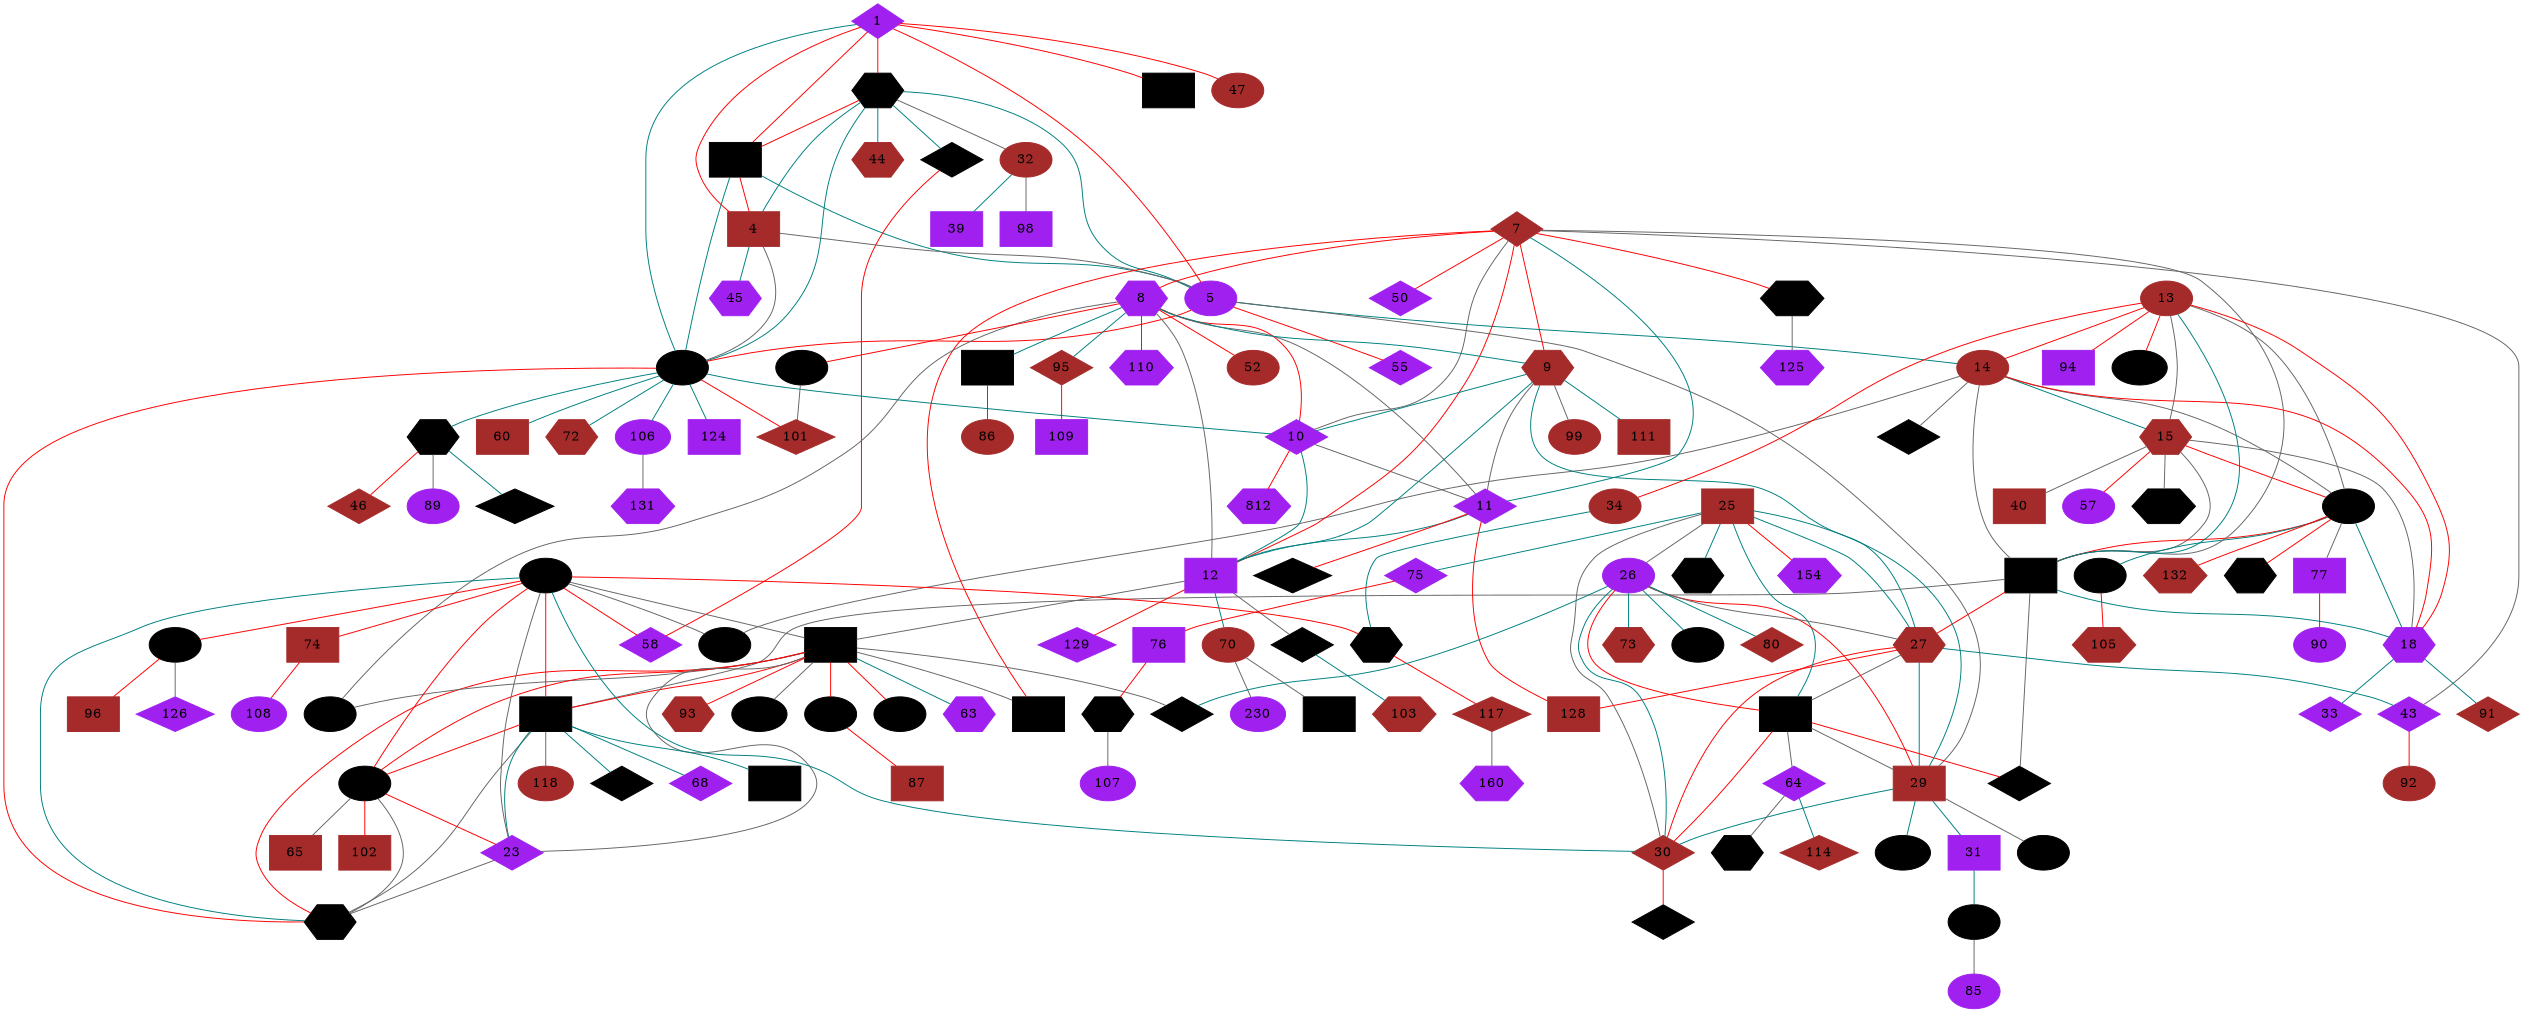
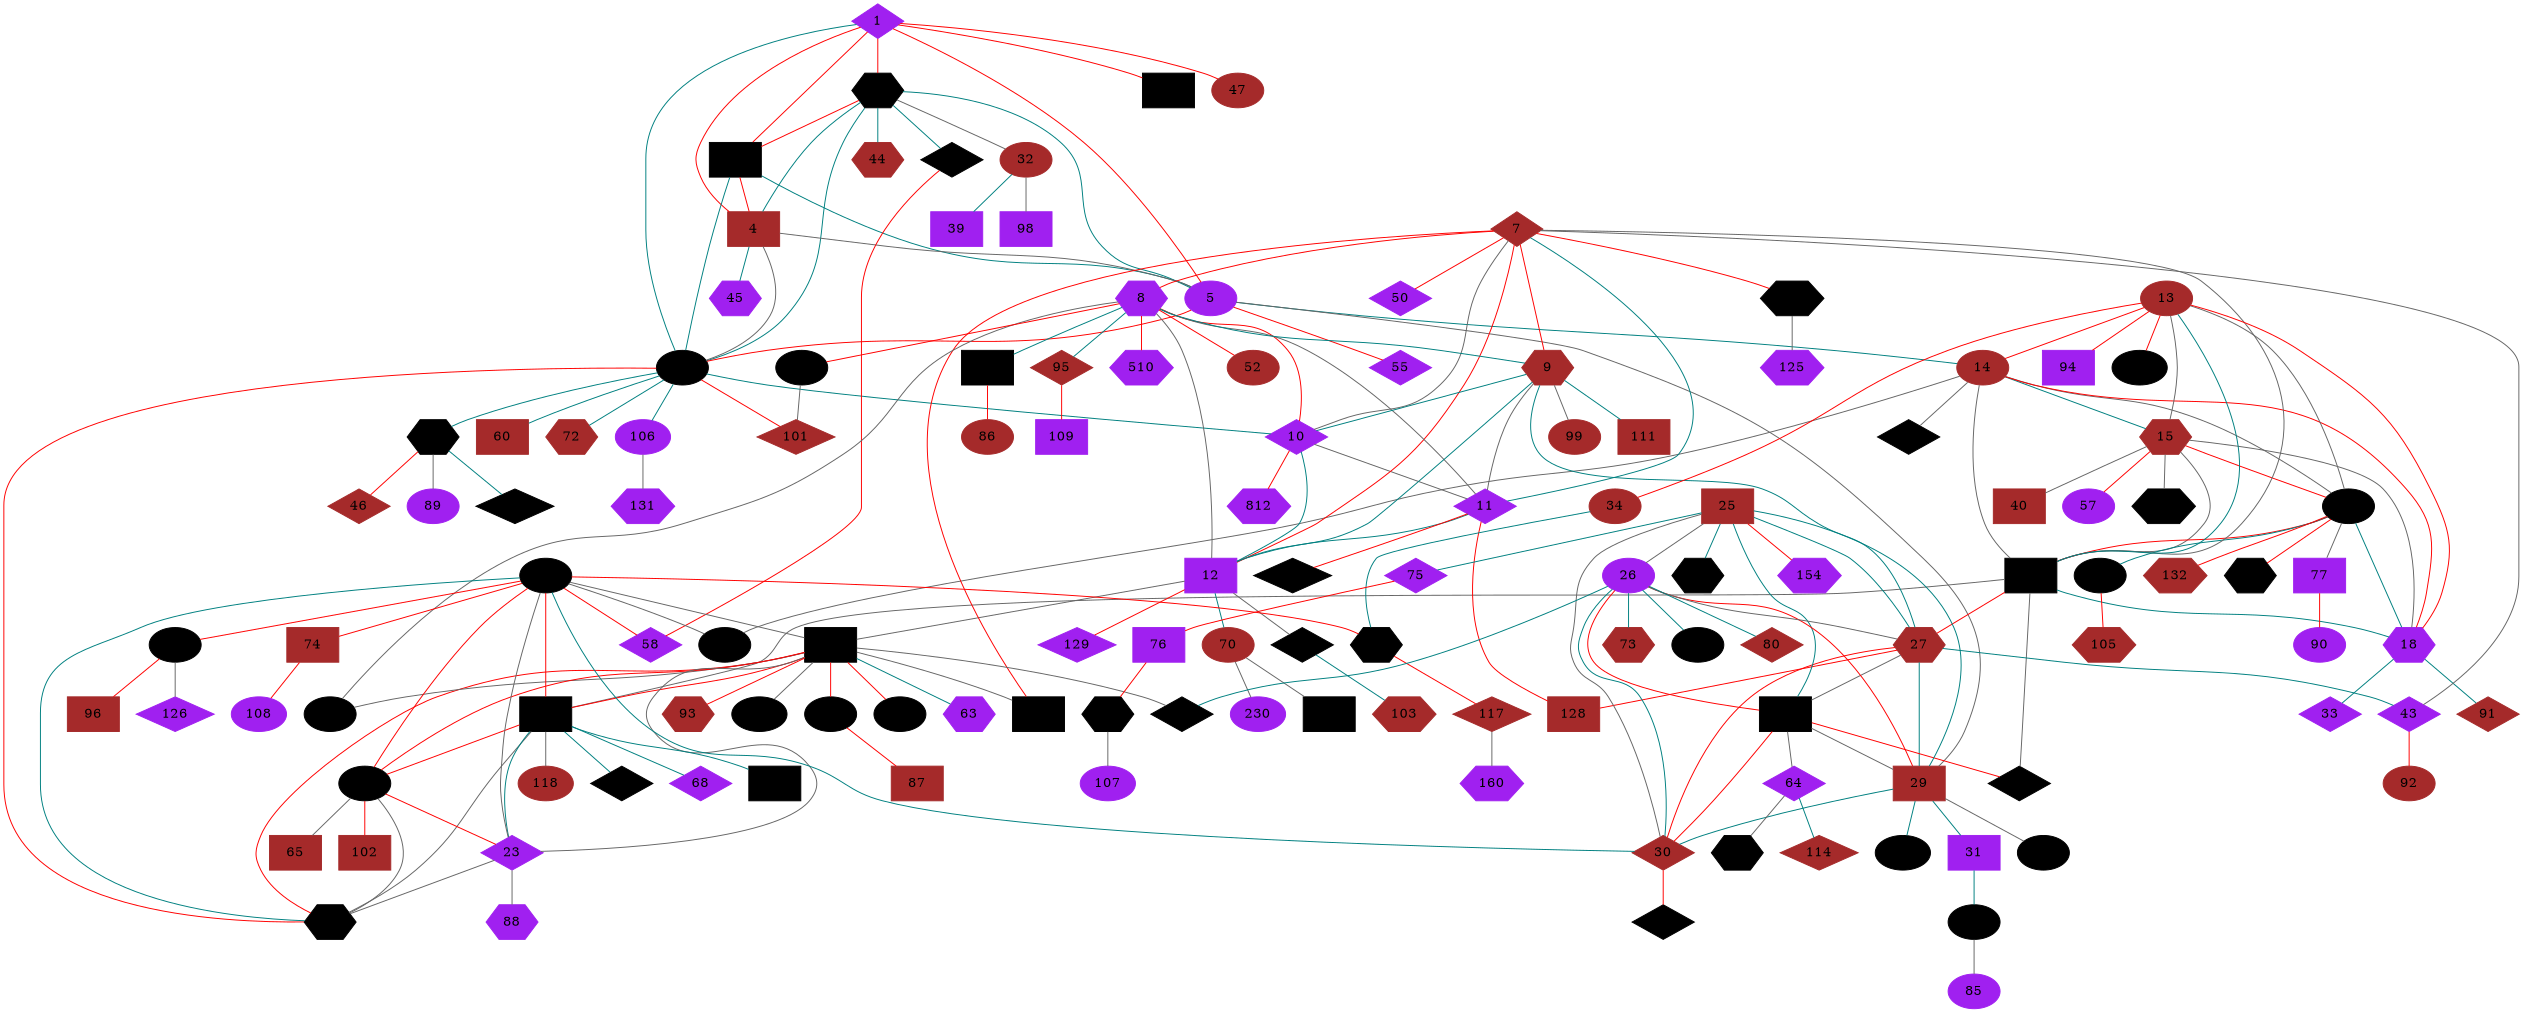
  graph {
    node [color=black shape=ellipse style=filled]
    edge [color=red]
    1 [color=purple shape=diamond]
    2 [shape=hexagon]
    3 [shape=box]
    4 [color=brown shape=box]
    5 [color=purple]
    6
    38 [shape=box]
    47 [color=brown]
    32 [color=brown]
    35 [shape=diamond]
    44 [color=brown shape=hexagon]
    45 [color=purple shape=hexagon]
    14 [color=brown]
    29 [color=brown shape=box]
    55 [color=purple shape=diamond]
    10 [color=purple shape=diamond]
    24 [shape=hexagon]
    42 [shape=hexagon]
    60 [color=brown shape=box]
    72 [color=brown shape=hexagon]
    101 [color=brown shape=diamond]
    106 [color=purple]
-   124 [color=purple shape=box]
    39 [color=purple shape=box]
    98 [color=purple shape=box]
    58 [color=purple shape=diamond]
    17 [shape=box]
    15 [color=brown shape=hexagon]
    16
    18 [color=purple shape=hexagon]
    53
    61 [shape=diamond]
    30 [color=brown shape=diamond]
    31 [color=purple shape=box]
    78
    113
    11 [color=purple shape=diamond]
    12 [color=purple shape=box]
    n39 [color=purple label=812 shape=hexagon]
    46 [color=brown shape=diamond]
    89 [color=purple]
    121 [shape=diamond]
    131 [color=purple shape=hexagon]
    7 [color=brown shape=diamond]
    8 [color=purple shape=hexagon]
    9 [color=brown shape=hexagon]
    37 [shape=box]
    43 [color=purple shape=diamond]
    50 [color=purple shape=diamond]
    122 [shape=hexagon]
    52 [color=brown]
    62
    69 [shape=box]
    95 [color=brown shape=diamond]
    97
-   110 [color=purple shape=hexagon]
+   110 [color=purple shape=hexagon label=510]
    27 [color=brown shape=hexagon]
    99 [color=brown]
    111 [color=brown shape=box]
    100 [shape=diamond]
    128 [color=brown shape=box]
    20 [shape=box]
    70 [color=brown]
    71 [shape=diamond]
    129 [color=purple shape=diamond]
    21 [shape=box]
    66 [shape=diamond]
    92 [color=brown]
    125 [color=purple shape=hexagon]
    86 [color=brown]
    109 [color=purple shape=box]
    28 [shape=box]
    22
    23 [color=purple shape=diamond]
    49
    51
    63 [color=purple shape=hexagon]
    67 [shape=diamond]
    93 [color=brown shape=hexagon]
    123
    116 [shape=box]
    n82 [color=purple label=230]
    103 [color=brown shape=hexagon]
    13 [color=brown]
    34 [color=brown]
    94 [color=purple shape=box]
    127
    40 [color=brown shape=box]
    57 [color=purple]
    119 [shape=hexagon]
    41 [shape=hexagon]
    77 [color=purple shape=box]
    83
    132 [color=brown shape=hexagon]
    33 [color=purple shape=diamond]
    91 [color=brown shape=diamond]
    82 [shape=hexagon]
    90 [color=purple]
    105 [color=brown shape=hexagon]
    59 [shape=diamond]
    68 [color=purple shape=diamond]
    115 [shape=box]
    118 [color=brown]
    19
    48
    74 [color=brown shape=box]
    65 [color=brown shape=box]
    102 [color=brown shape=box]
+   88 [color=purple shape=hexagon]
    56 [shape=diamond]
    96 [color=brown shape=box]
    126 [color=purple shape=diamond]
    108 [color=purple]
    117 [color=brown shape=diamond]
    87 [color=brown shape=box]
    25 [color=brown shape=box]
    26 [color=purple]
    54 [shape=hexagon]
    75 [color=purple shape=diamond]
    n120 [color=purple label=154 shape=hexagon]
    73 [color=brown shape=hexagon]
    79
    80 [color=brown shape=diamond]
    64 [color=purple shape=diamond]
    76 [color=purple shape=box]
    84 [shape=hexagon]
    81 [shape=hexagon]
    114 [color=brown shape=diamond]
    36
    85 [color=purple]
    107 [color=purple]
    n132 [color=purple label=160 shape=hexagon]
    1 -- 2
    1 -- 3
    1 -- 4
    1 -- 5
    1 -- 6 [color=teal]
    1 -- 38
    1 -- 47
    2 -- 3
    2 -- 4 [color=teal]
    2 -- 5 [color=teal]
    2 -- 6 [color=teal]
    2 -- 32 [color=gray40]
    2 -- 35 [color=teal]
    2 -- 44 [color=teal]
    3 -- 4
    3 -- 5 [color=teal]
    3 -- 6 [color=teal]
    4 -- 5 [color=gray40]
    4 -- 6 [color=gray40]
    4 -- 45 [color=teal]
    5 -- 6
    5 -- 14 [color=teal]
    5 -- 29 [color=gray40]
    5 -- 55
    6 -- 10 [color=teal]
    6 -- 24
    6 -- 42 [color=teal]
    6 -- 60 [color=teal]
    6 -- 72 [color=teal]
    6 -- 101
    6 -- 106 [color=teal]
-   6 -- 124 [color=teal]
    32 -- 39 [color=teal]
    32 -- 98 [color=gray40]
    35 -- 58
    14 -- 17 [color=gray40]
    14 -- 15 [color=teal]
    14 -- 16 [color=gray40]
    14 -- 18
    14 -- 53 [color=gray40]
    14 -- 61 [color=gray40]
    29 -- 30 [color=teal]
    29 -- 31 [color=teal]
    29 -- 78 [color=gray40]
    29 -- 113 [color=teal]
    10 -- 11 [color=gray40]
    10 -- 12 [color=teal]
    10 -- n39
    42 -- 46
    42 -- 89 [color=gray40]
    42 -- 121 [color=teal]
    106 -- 131 [color=gray40]
    17 -- 18 [color=teal]
    17 -- 27
    17 -- 21 [color=gray40]
    17 -- 66 [color=gray40]
    15 -- 17 [color=gray40]
    15 -- 16
    15 -- 18 [color=gray40]
    15 -- 40 [color=gray40]
    15 -- 57
    15 -- 119 [color=gray40]
    16 -- 17
    16 -- 18 [color=teal]
    16 -- 41
    16 -- 77 [color=gray40]
    16 -- 83 [color=teal]
    16 -- 132
    18 -- 33 [color=teal]
    18 -- 91 [color=teal]
    30 -- 56
    31 -- 36 [color=teal]
    11 -- 12 [color=teal]
    11 -- 100
    11 -- 128
    12 -- 20 [color=gray40]
    12 -- 70 [color=teal]
    12 -- 71 [color=gray40]
    12 -- 129
    7 -- 10 [color=gray40]
    7 -- 17 [color=gray40]
    7 -- 11 [color=teal]
    7 -- 12
    7 -- 8
    7 -- 9
    7 -- 37
    7 -- 43 [color=gray40]
    7 -- 50
    7 -- 122
    8 -- 10
    8 -- 11 [color=gray40]
    8 -- 12 [color=gray40]
    8 -- 9 [color=teal]
    8 -- 52
    8 -- 62 [color=gray40]
    8 -- 69 [color=teal]
    8 -- 95 [color=teal]
    8 -- 97
    8 -- 110
    9 -- 10 [color=teal]
    9 -- 11 [color=gray40]
    9 -- 12 [color=teal]
    9 -- 27 [color=teal]
    9 -- 99 [color=gray40]
    9 -- 111 [color=teal]
    43 -- 92
    122 -- 125 [color=gray40]
    69 -- 86
    95 -- 109
    97 -- 101 [color=gray40]
    27 -- 29 [color=teal]
    27 -- 30
    27 -- 43 [color=teal]
    27 -- 128
    27 -- 28 [color=gray40]
    20 -- 24
    20 -- 37 [color=gray40]
    20 -- 62 [color=gray40]
    20 -- 21
    20 -- 22
    20 -- 23 [color=gray40]
    20 -- 49
    20 -- 51
    20 -- 63 [color=teal]
    20 -- 67 [color=gray40]
    20 -- 93
    20 -- 123 [color=gray40]
    70 -- 116 [color=gray40]
    70 -- n82 [color=gray40]
    71 -- 103 [color=teal]
    21 -- 24 [color=gray40]
    21 -- 22
    21 -- 23 [color=teal]
    21 -- 59 [color=teal]
    21 -- 68 [color=teal]
    21 -- 115 [color=teal]
    21 -- 118 [color=gray40]
    28 -- 29 [color=gray40]
    28 -- 30
    28 -- 66
    28 -- 64 [color=gray40]
    22 -- 24 [color=gray40]
    22 -- 23
    22 -- 65 [color=gray40]
    22 -- 102
    23 -- 24 [color=gray40]
+   23 -- 88 [color=gray40]
    49 -- 87
    13 -- 14
    13 -- 17 [color=teal]
    13 -- 15 [color=gray40]
    13 -- 16 [color=gray40]
    13 -- 18
    13 -- 34
    13 -- 94
    13 -- 127
    34 -- 82 [color=teal]
    77 -- 90
    83 -- 105
    82 -- 117
    19 -- 24 [color=teal]
    19 -- 58
    19 -- 53 [color=gray40]
    19 -- 30 [color=teal]
    19 -- 20 [color=gray40]
    19 -- 21
    19 -- 22
    19 -- 23 [color=gray40]
    19 -- 82
    19 -- 48
    19 -- 74
    48 -- 96
    48 -- 126 [color=gray40]
    74 -- 108
    117 -- n132 [color=gray40]
    25 -- 29 [color=teal]
    25 -- 30 [color=gray40]
    25 -- 27 [color=teal]
    25 -- 28 [color=teal]
    25 -- 26 [color=gray40]
    25 -- 54 [color=teal]
    25 -- 75 [color=teal]
    25 -- n120
    26 -- 29
    26 -- 30 [color=teal]
    26 -- 27 [color=gray40]
    26 -- 28
    26 -- 67 [color=teal]
    26 -- 73 [color=teal]
    26 -- 79 [color=teal]
    26 -- 80 [color=teal]
    75 -- 76
    64 -- 81 [color=gray40]
    64 -- 114 [color=teal]
    76 -- 84
    84 -- 107 [color=gray40]
    36 -- 85 [color=gray40]
  }
